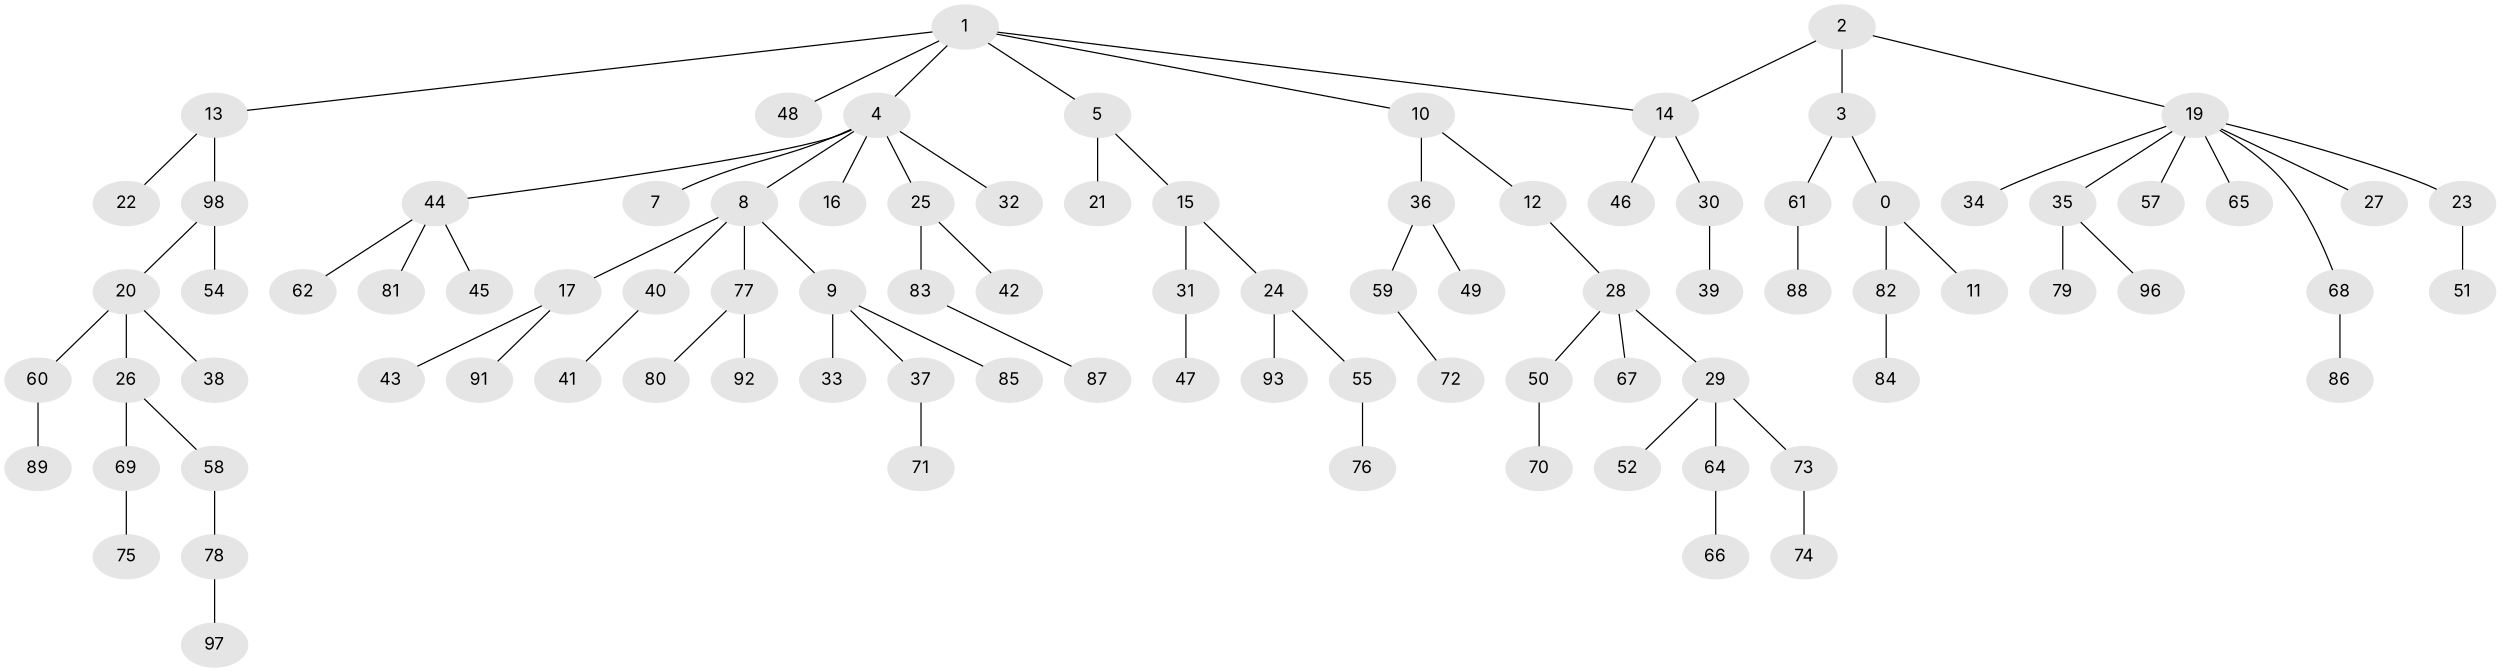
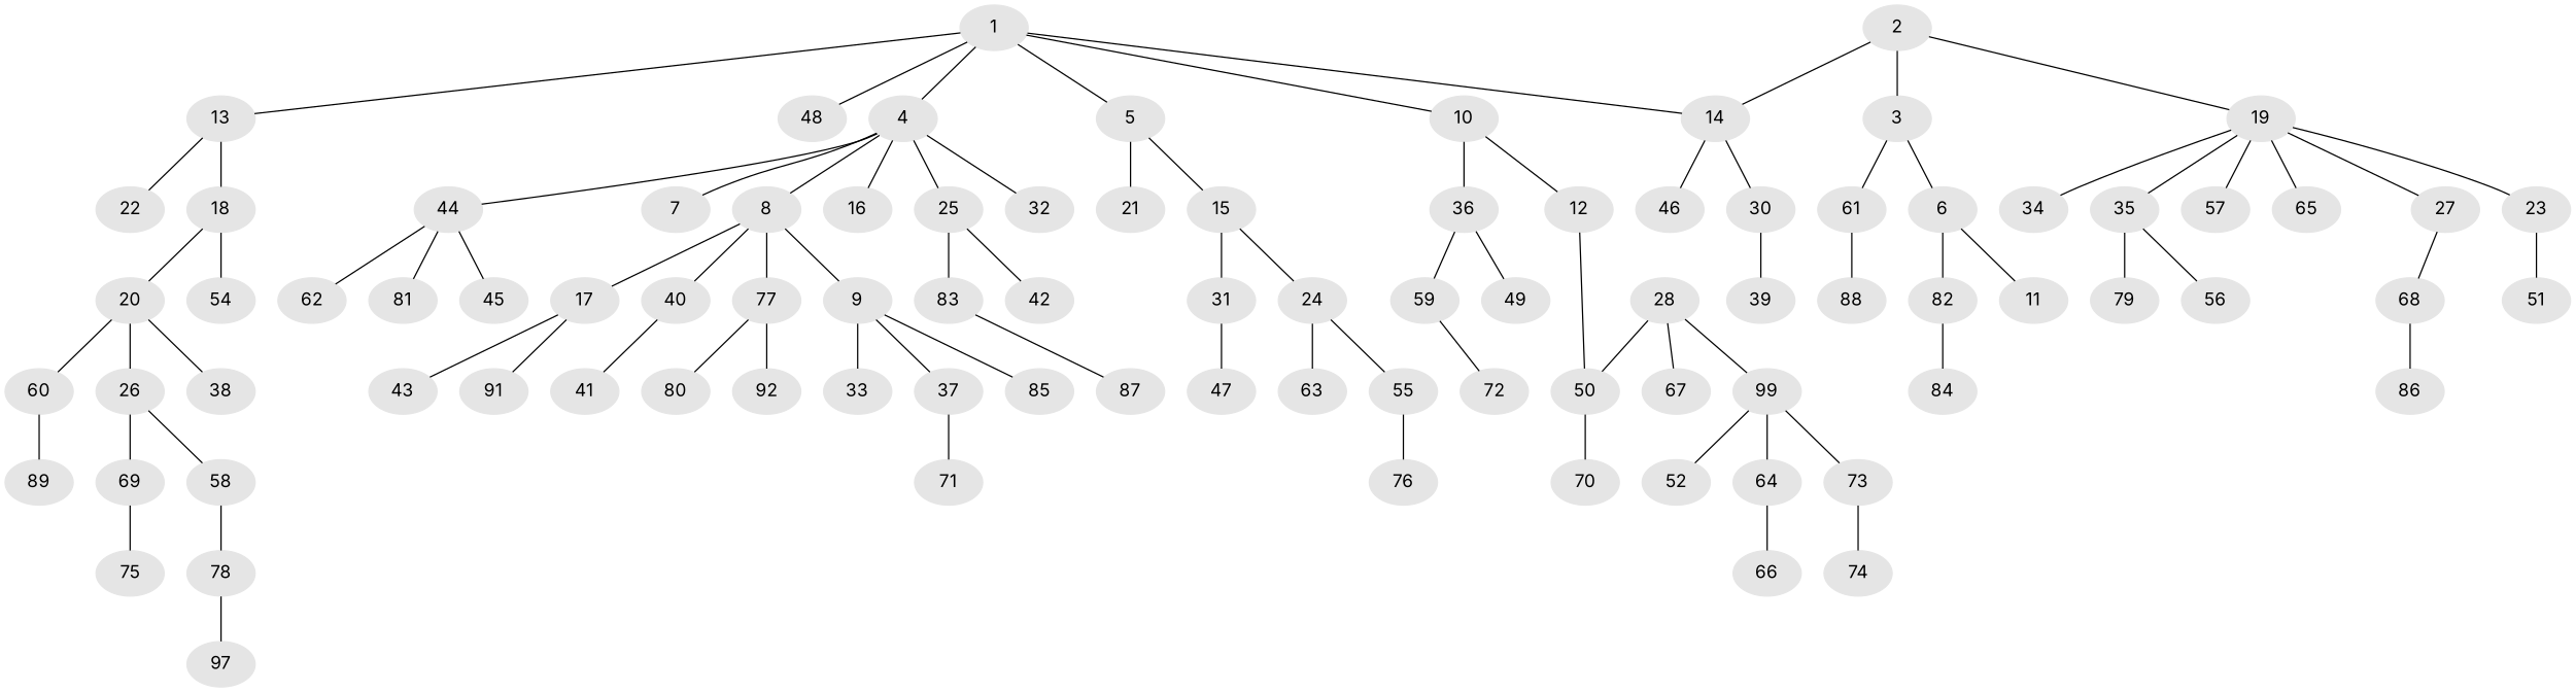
  graph {
    fontname=Inter
    node [color=gray90 fontname=Inter style=filled]
    edge [fontname=Inter]
    1
    4
    5
    10
    13
    48
    14
    2
    3
    19
    7
    8
    16
    25
    32
    44
    15
    21
    12
    36
-   18 [label=98]
+   18
    22
-   6 [label=0]
+   6
    61
    30
    46
    23
    27
    34
    35
    57
    65
    68
    11
    82
    88
    9
    17
    40
    77
    42
    83
    45
    62
    81
    24
    31
    84
    33
    37
    85
    43
    91
    41
    80
    92
    71
    28
    49
    59
-   29
+   29 [label=99]
    50
    67
    20
    54
    39
    55
-   63 [label=93]
+   63
    47
    26
    38
    60
    51
-   56 [label=96]
+   56
    79
    86
    58
    69
    89
    76
    87
    78
    75
    52
    64
    73
    70
    66
    74
    72
    n91 [label=97]
    1 -- 4
    1 -- 5
    1 -- 10
    1 -- 13
    1 -- 48
    1 -- 14
    4 -- 7
    4 -- 8
    4 -- 16
    4 -- 25
    4 -- 32
    4 -- 44
    5 -- 15
    5 -- 21
    10 -- 12
    10 -- 36
    13 -- 18
    13 -- 22
    14 -- 30
    14 -- 46
    2 -- 14
    2 -- 3
    2 -- 19
    3 -- 6
    3 -- 61
    19 -- 23
    19 -- 27
    19 -- 34
    19 -- 35
    19 -- 57
    19 -- 65
-   19 -- 68
+   27 -- 68
    8 -- 9
    8 -- 17
    8 -- 40
    8 -- 77
    25 -- 42
    25 -- 83
    44 -- 45
    44 -- 62
    44 -- 81
    15 -- 24
    15 -- 31
-   12 -- 28
+   12 -- 50
    36 -- 49
    36 -- 59
    18 -- 20
    18 -- 54
    6 -- 11
    6 -- 82
    61 -- 88
    30 -- 39
    23 -- 51
    35 -- 56
    35 -- 79
    68 -- 86
    82 -- 84
    9 -- 33
    9 -- 37
    9 -- 85
    17 -- 43
    17 -- 91
    40 -- 41
    77 -- 80
    77 -- 92
    83 -- 87
    24 -- 55
    24 -- 63
    31 -- 47
    37 -- 71
    28 -- 29
    28 -- 50
    28 -- 67
    59 -- 72
    29 -- 52
    29 -- 64
    29 -- 73
    50 -- 70
    20 -- 26
    20 -- 38
    20 -- 60
    55 -- 76
    26 -- 58
    26 -- 69
    60 -- 89
    58 -- 78
    69 -- 75
    78 -- n91
    64 -- 66
    73 -- 74
  }
